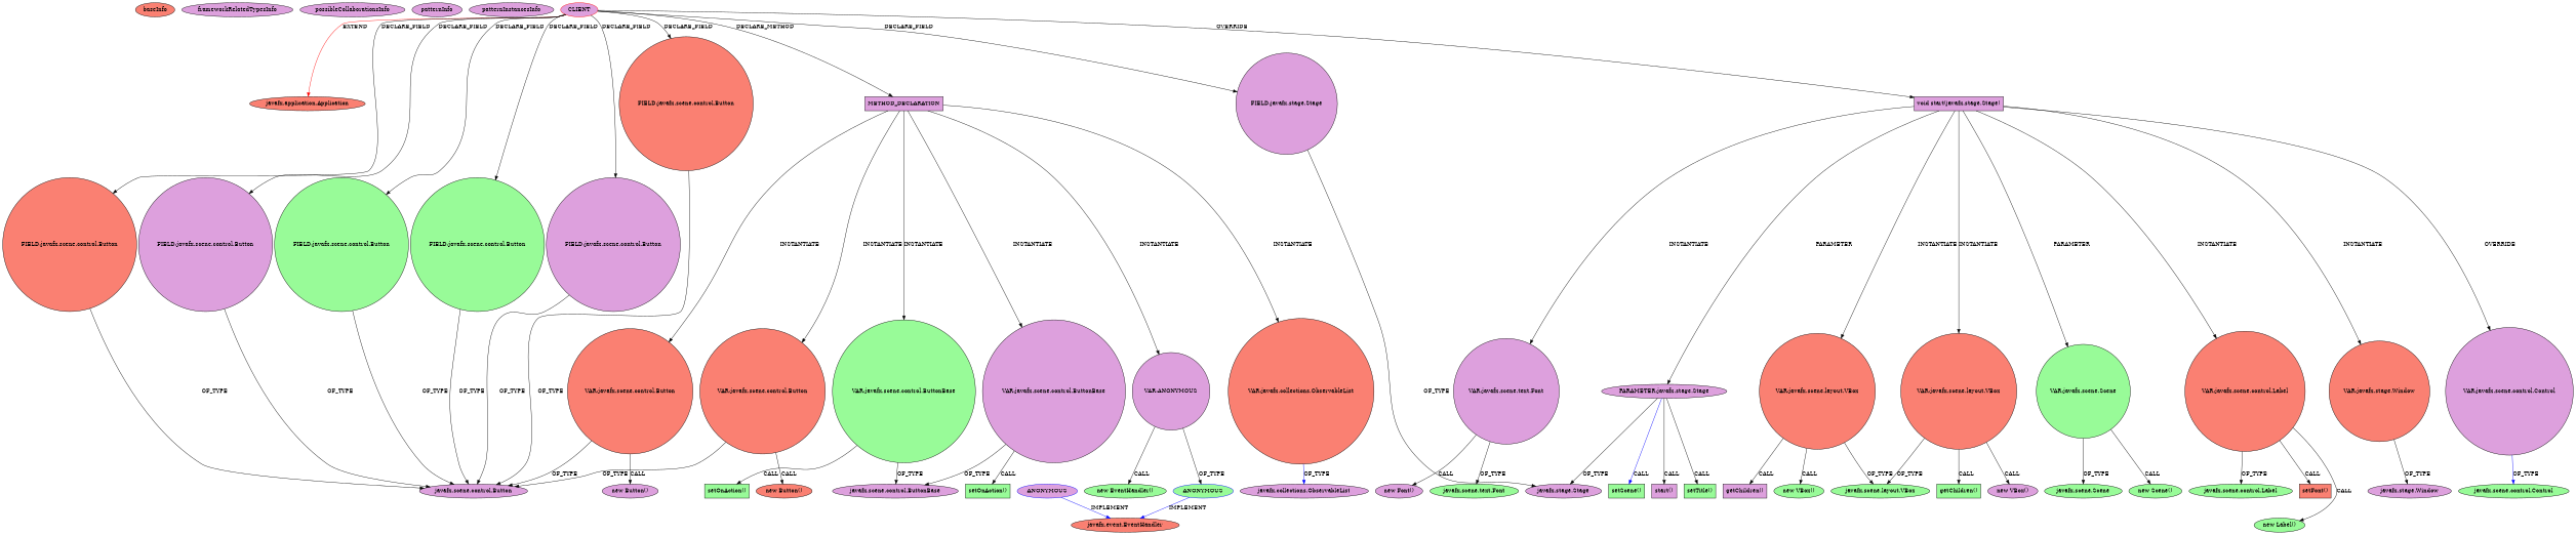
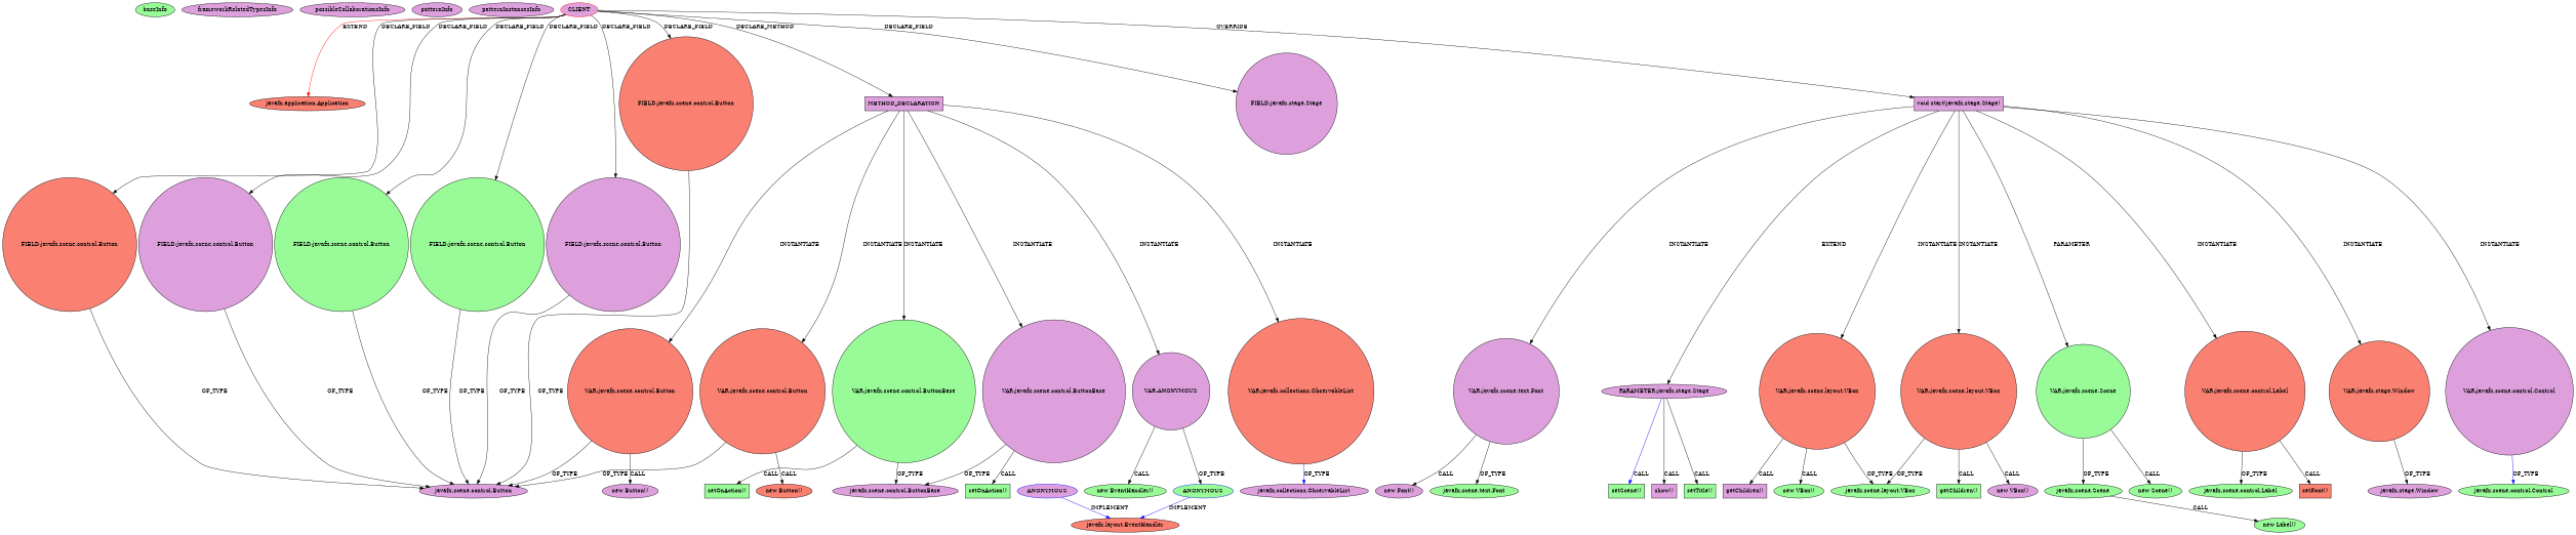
  digraph {
    node [fillcolor=plum style=filled isFrameworkType=false vertexType=VARIABLE_EXPRESION]
-   baseInfo [category=pattern fillcolor=salmon graphId=132 isAnonymous=false possibleRelation=true isFrameworkType="" vertexType=""]
+   baseInfo [category=pattern fillcolor=palegreen graphId=132 isAnonymous=false possibleRelation=true isFrameworkType="" vertexType=""]
    frameworkRelatedTypesInfo [0="javafx.application.Application" isFrameworkType="" vertexType=""]
    possibleCollaborationsInfo [0="132~INSTANTIATION-CLIENT_METHOD_DECLARATION-~javafx.application.Application ~javafx.event.EventHandler ~false~true" isFrameworkType="" vertexType=""]
    patternInfo [frequency=2.0 patternRootClient=0 isFrameworkType="" vertexType=""]
    patternInstancesInfo [0="tgregerson-lc3~/tgregerson-lc3/lc3-master/LC3Sim/src/lc3sim/ui/UIFXMain.java~UIFXMain~4520" 1="mathiasj33-VocLearn~/mathiasj33-VocLearn/VocLearn-master/src/net/softwarepage/voclearn/code/Gui.java~Gui~3576" isFrameworkType="" vertexType=""]
    n6 [fillcolor=salmon label="javafx.application.Application" vertexType=FRAMEWORK_CLASS_TYPE]
    n7 [color=red label=CLIENT vertexType=ROOT_CLIENT_CLASS_DECLARATION]
    n8 [fillcolor=salmon label="FIELD:javafx.scene.control.Button" shape=circle vertexType=FIELD_DECLARATION]
    n9 [label="FIELD:javafx.scene.control.Button" shape=circle vertexType=FIELD_DECLARATION]
    n10 [fillcolor=palegreen label="FIELD:javafx.scene.control.Button" shape=circle vertexType=FIELD_DECLARATION]
    n11 [fillcolor=palegreen label="FIELD:javafx.scene.control.Button" shape=circle vertexType=FIELD_DECLARATION]
    n12 [label="FIELD:javafx.scene.control.Button" shape=circle vertexType=FIELD_DECLARATION]
    n13 [fillcolor=salmon label="FIELD:javafx.scene.control.Button" shape=circle vertexType=FIELD_DECLARATION]
    n14 [label="void start(javafx.stage.Stage)" shape=box vertexType=OVERRIDING_METHOD_DECLARATION]
    n15 [label="FIELD:javafx.stage.Stage" shape=circle vertexType=FIELD_DECLARATION]
    n16 [label=METHOD_DECLARATION shape=box vertexType=CLIENT_METHOD_DECLARATION]
    n17 [label="javafx.scene.control.Button" vertexType=FRAMEWORK_CLASS_TYPE]
    n18 [label="PARAMETER:javafx.stage.Stage" vertexType=PARAMETER_DECLARATION]
    n19 [fillcolor=salmon label="VAR:javafx.scene.layout.VBox" shape=circle]
    n20 [fillcolor=salmon label="VAR:javafx.scene.layout.VBox" shape=circle]
    n21 [fillcolor=palegreen label="VAR:javafx.scene.Scene" shape=circle]
    n22 [fillcolor=salmon label="VAR:javafx.scene.control.Label" shape=circle]
    n23 [fillcolor=salmon label="VAR:javafx.stage.Window" shape=circle]
    n24 [label="VAR:javafx.scene.control.Control" shape=circle]
    n25 [label="VAR:javafx.scene.text.Font" shape=circle]
-   n26 [label="javafx.stage.Stage" vertexType=FRAMEWORK_CLASS_TYPE]
    n27 [label="VAR:javafx.scene.control.ButtonBase" shape=circle]
    n28 [fillcolor=palegreen label="VAR:javafx.scene.control.ButtonBase" shape=circle]
    n29 [label="VAR:ANONYMOUS" shape=circle]
    n30 [fillcolor=salmon label="VAR:javafx.scene.control.Button" shape=circle]
    n31 [fillcolor=salmon label="VAR:javafx.scene.control.Button" shape=circle]
    n32 [fillcolor=salmon label="VAR:javafx.collections.ObservableList" shape=circle]
-   n33 [label="start()" shape=box vertexType=INSIDE_CALL]
+   n33 [label="show()" shape=box vertexType=INSIDE_CALL]
    n34 [fillcolor=palegreen label="setTitle()" shape=box vertexType=INSIDE_CALL]
    n35 [fillcolor=palegreen label="setScene()" shape=box vertexType=INSIDE_CALL]
    n36 [label="getChildren()" shape=box vertexType=INSIDE_CALL]
    n37 [fillcolor=palegreen label="new VBox()" vertexType=CONSTRUCTOR_CALL]
    n38 [fillcolor=palegreen label="javafx.scene.layout.VBox" vertexType=FRAMEWORK_CLASS_TYPE]
    n39 [fillcolor=palegreen label="getChildren()" shape=box vertexType=INSIDE_CALL]
    n40 [label="new VBox()" vertexType=CONSTRUCTOR_CALL]
    n41 [fillcolor=palegreen label="new Scene()" vertexType=CONSTRUCTOR_CALL]
    n42 [fillcolor=palegreen label="javafx.scene.Scene" vertexType=FRAMEWORK_CLASS_TYPE]
    n43 [fillcolor=palegreen label="javafx.scene.control.Label" vertexType=FRAMEWORK_CLASS_TYPE]
    n44 [fillcolor=palegreen label="new Label()" vertexType=CONSTRUCTOR_CALL]
    n45 [fillcolor=salmon label="setFont()" shape=box vertexType=INSIDE_CALL]
    n46 [label="javafx.stage.Window" vertexType=FRAMEWORK_CLASS_TYPE]
    n47 [fillcolor=palegreen label="javafx.scene.control.Control" vertexType=FRAMEWORK_CLASS_TYPE]
    n48 [label="new Font()" vertexType=CONSTRUCTOR_CALL]
    n49 [fillcolor=palegreen label="javafx.scene.text.Font" vertexType=FRAMEWORK_CLASS_TYPE]
    n50 [label="javafx.scene.control.ButtonBase" vertexType=FRAMEWORK_CLASS_TYPE]
    n51 [fillcolor=palegreen label="setOnAction()" shape=box vertexType=INSIDE_CALL]
    n52 [fillcolor=palegreen label="setOnAction()" shape=box vertexType=INSIDE_CALL]
    n53 [color=blue fillcolor=palegreen label=ANONYMOUS vertexType=REFERENCE_ANONYMOUS_DECLARATION]
    n54 [fillcolor=palegreen label="new EventHandler()" vertexType=CONSTRUCTOR_CALL]
    n55 [fillcolor=salmon label="new Button()" vertexType=CONSTRUCTOR_CALL]
    n56 [label="new Button()" vertexType=CONSTRUCTOR_CALL]
    n57 [label="javafx.collections.ObservableList" vertexType=FRAMEWORK_INTERFACE_TYPE]
-   n58 [fillcolor=salmon label="javafx.event.EventHandler" vertexType=FRAMEWORK_INTERFACE_TYPE]
+   n58 [fillcolor=salmon label="javafx.layout.EventHandler" vertexType=FRAMEWORK_INTERFACE_TYPE]
    n59 [color=blue label=ANONYMOUS vertexType=REFERENCE_ANONYMOUS_DECLARATION]
    n7 -> n6 [color=red label=EXTEND]
    n7 -> n8 [label=DECLARE_FIELD]
    n7 -> n9 [label=DECLARE_FIELD]
    n7 -> n10 [label=DECLARE_FIELD]
    n7 -> n11 [label=DECLARE_FIELD]
    n7 -> n12 [label=DECLARE_FIELD]
    n7 -> n13 [label=DECLARE_FIELD]
    n7 -> n14 [label=OVERRIDE]
    n7 -> n15 [label=DECLARE_FIELD]
    n7 -> n16 [label=DECLARE_METHOD]
    n8 -> n17 [label=OF_TYPE]
    n9 -> n17 [label=OF_TYPE]
    n10 -> n17 [label=OF_TYPE]
    n11 -> n17 [label=OF_TYPE]
    n12 -> n17 [label=OF_TYPE]
    n13 -> n17 [label=OF_TYPE]
-   n14 -> n18 [label=PARAMETER]
+   n14 -> n18 [label=EXTEND]
    n14 -> n19 [label=INSTANTIATE]
    n14 -> n20 [label=INSTANTIATE]
    n14 -> n21 [label=PARAMETER]
    n14 -> n22 [label=INSTANTIATE]
    n14 -> n23 [label=INSTANTIATE]
-   n14 -> n24 [label=OVERRIDE]
+   n14 -> n24 [label=INSTANTIATE]
    n14 -> n25 [label=INSTANTIATE]
-   n15 -> n26 [label=OF_TYPE]
    n16 -> n27 [label=INSTANTIATE]
    n16 -> n28 [label=INSTANTIATE]
    n16 -> n29 [label=INSTANTIATE]
    n16 -> n30 [label=INSTANTIATE]
    n16 -> n31 [label=INSTANTIATE]
    n16 -> n32 [label=INSTANTIATE]
-   n18 -> n26 [label=OF_TYPE]
    n18 -> n33 [label=CALL]
    n18 -> n34 [label=CALL]
    n18 -> n35 [color=blue label=CALL]
    n19 -> n36 [label=CALL]
    n19 -> n37 [label=CALL]
    n19 -> n38 [label=OF_TYPE]
    n20 -> n38 [label=OF_TYPE]
    n20 -> n39 [label=CALL]
    n20 -> n40 [label=CALL]
    n21 -> n41 [label=CALL]
    n21 -> n42 [label=OF_TYPE]
    n22 -> n43 [label=OF_TYPE]
-   n22 -> n44 [label=CALL]
+   n42 -> n44 [label=CALL]
    n22 -> n45 [label=CALL]
    n23 -> n46 [label=OF_TYPE]
    n24 -> n47 [color=blue label=OF_TYPE]
    n25 -> n48 [label=CALL]
    n25 -> n49 [label=OF_TYPE]
    n27 -> n50 [label=OF_TYPE]
    n27 -> n51 [label=CALL]
    n28 -> n50 [label=OF_TYPE]
    n28 -> n52 [label=CALL]
    n29 -> n53 [label=OF_TYPE]
    n29 -> n54 [label=CALL]
    n30 -> n17 [label=OF_TYPE]
    n30 -> n55 [label=CALL]
    n31 -> n17 [label=OF_TYPE]
    n31 -> n56 [label=CALL]
    n32 -> n57 [color=blue label=OF_TYPE]
    n53 -> n58 [color=blue label=IMPLEMENT]
    n59 -> n58 [color=blue label=IMPLEMENT]
  }
